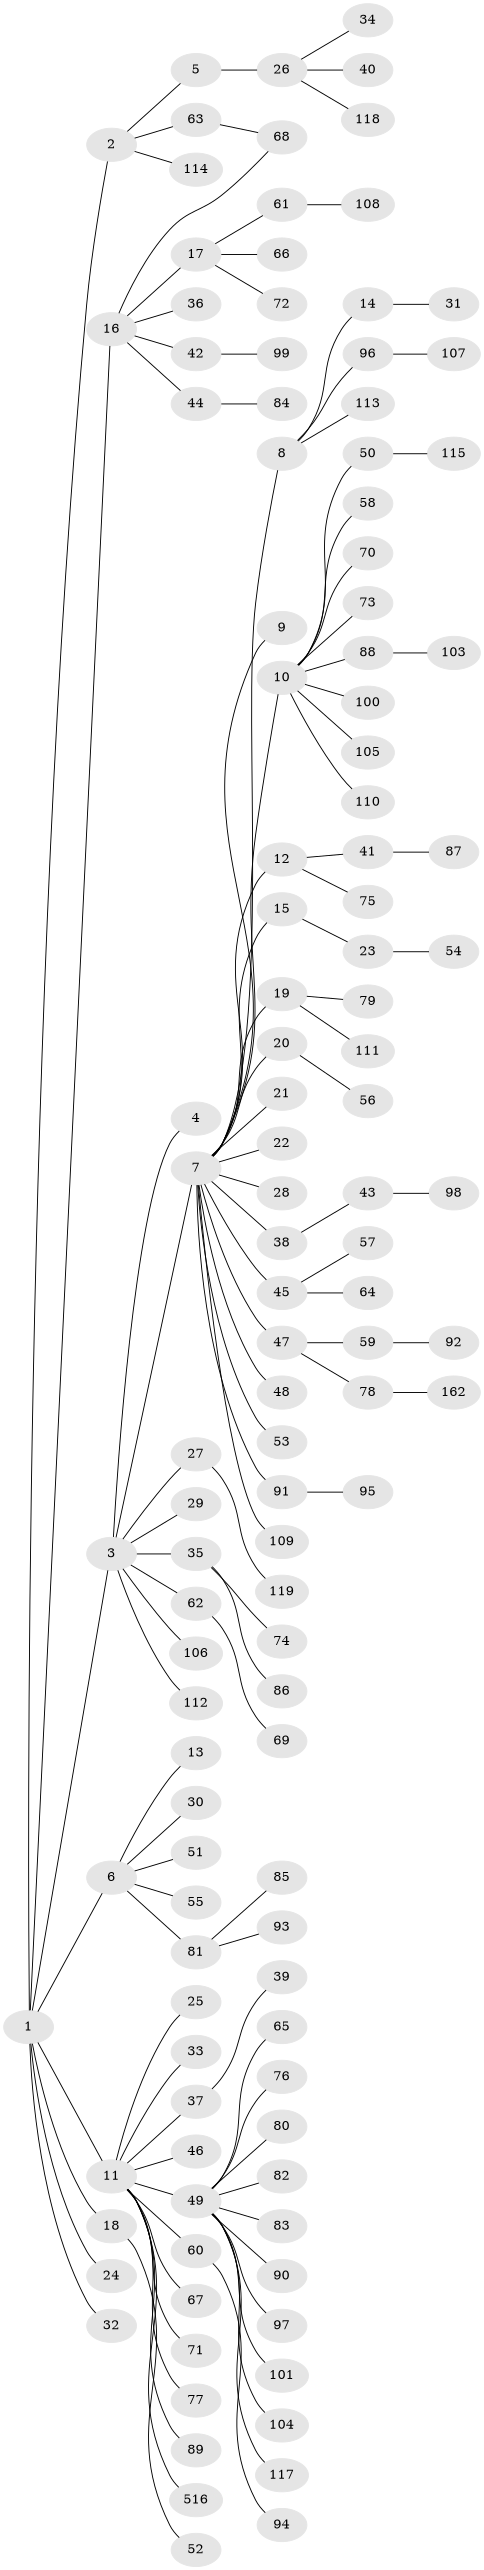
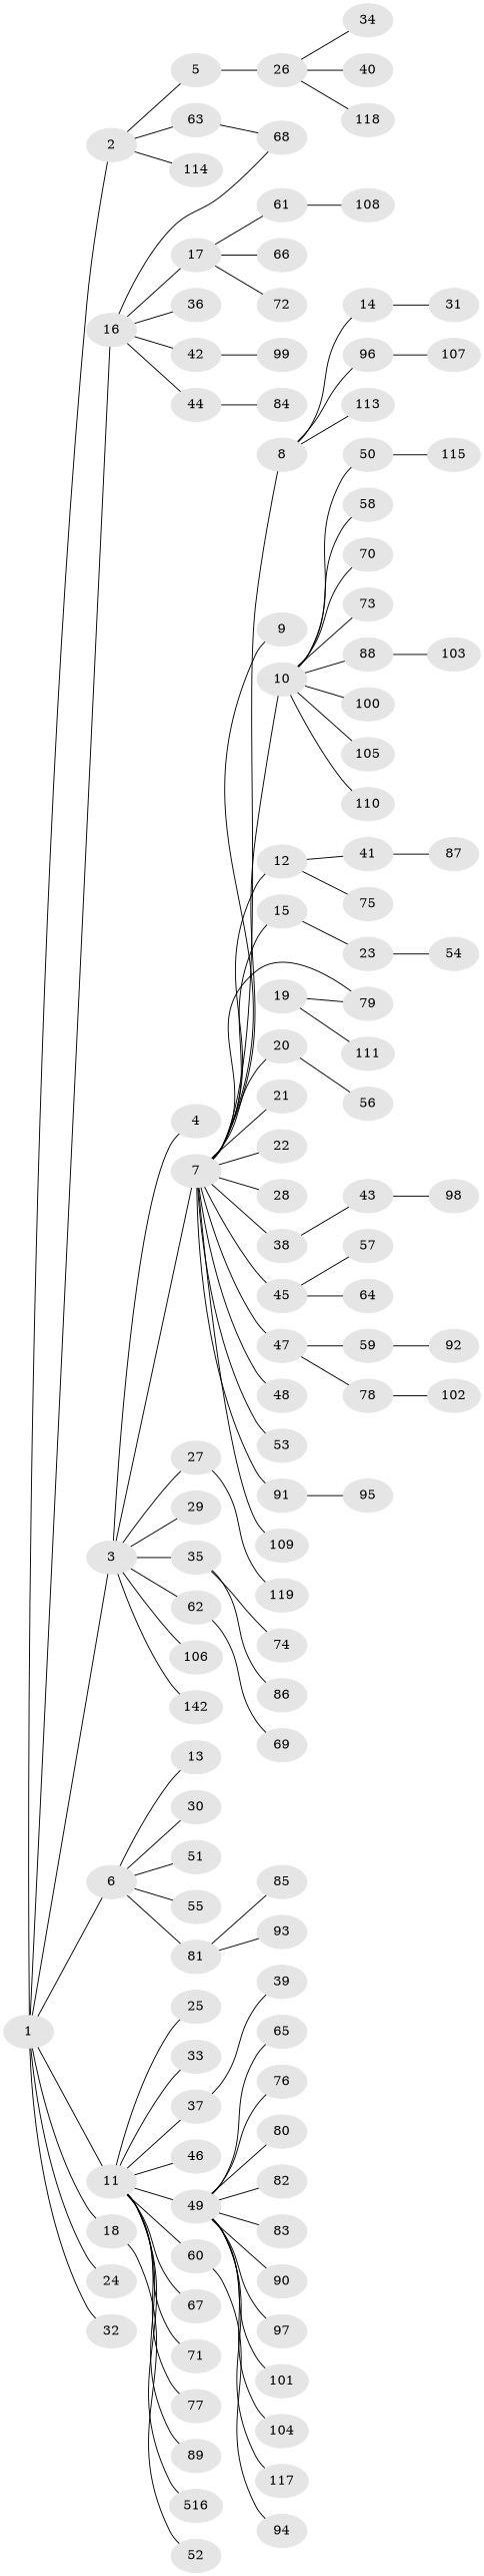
  graph {
    rankdir=LR
    node [color=gray90 style=filled]
    1
    2
    3
    6
    11
    16
    18
    24
    32
    5
    63
    114
    4
    7
    27
    29
    35
    62
    106
-   112
+   112 [label=142]
    13
    30
    51
    55
    81
    25
    33
    37
    46
    49
    60
    67
    71
    77
    89
    n36 [label=516]
    17
    36
    42
    44
    68
    52
    26
    8
    9
    10
    12
    15
    19
    20
    21
    22
    28
    38
    45
    47
    48
    53
    91
    109
    119
    74
    86
    69
    34
    40
    118
    85
    93
    14
    96
    113
    50
    58
    70
    73
    88
    100
    105
    110
    41
    75
    23
    79
    111
    56
    43
    57
    64
    59
    78
    95
    31
    107
    115
    103
    39
    65
    76
    80
    82
    83
    90
    97
    101
    104
    117
    94
    87
    54
    61
    66
    72
    99
    84
    108
    98
    92
-   102 [label=162]
+   102
    1 -- 2
    1 -- 3
    1 -- 6
    1 -- 11
    1 -- 16
    1 -- 18
    1 -- 24
    1 -- 32
    2 -- 5
    2 -- 63
    2 -- 114
    3 -- 4
    3 -- 7
    3 -- 27
    3 -- 29
    3 -- 35
    3 -- 62
    3 -- 106
    3 -- 112
    6 -- 13
    6 -- 30
    6 -- 51
    6 -- 55
    6 -- 81
    11 -- 25
    11 -- 33
    11 -- 37
    11 -- 46
    11 -- 49
    11 -- 60
    11 -- 67
    11 -- 71
    11 -- 77
    11 -- 89
    11 -- n36
    16 -- 17
    16 -- 36
    16 -- 42
    16 -- 44
    16 -- 68
    18 -- 52
    5 -- 26
    63 -- 68
    7 -- 8
    7 -- 9
    7 -- 10
    7 -- 12
    7 -- 15
-   7 -- 19
+   7 -- 79
    7 -- 20
    7 -- 21
    7 -- 22
    7 -- 28
    7 -- 38
    7 -- 45
    7 -- 47
    7 -- 48
    7 -- 53
    7 -- 91
    7 -- 109
    27 -- 119
    35 -- 74
    35 -- 86
    62 -- 69
    81 -- 85
    81 -- 93
    37 -- 39
    49 -- 65
    49 -- 76
    49 -- 80
    49 -- 82
    49 -- 83
    49 -- 90
    49 -- 97
    49 -- 101
    49 -- 104
    49 -- 117
    60 -- 94
    17 -- 61
    17 -- 66
    17 -- 72
    42 -- 99
    44 -- 84
    26 -- 34
    26 -- 40
    26 -- 118
    8 -- 14
    8 -- 96
    8 -- 113
    10 -- 50
    10 -- 58
    10 -- 70
    10 -- 73
    10 -- 88
    10 -- 100
    10 -- 105
    10 -- 110
    12 -- 41
    12 -- 75
    15 -- 23
    19 -- 79
    19 -- 111
    20 -- 56
    38 -- 43
    45 -- 57
    45 -- 64
    47 -- 59
    47 -- 78
    91 -- 95
    14 -- 31
    96 -- 107
    50 -- 115
    88 -- 103
    41 -- 87
    23 -- 54
    43 -- 98
    59 -- 92
    78 -- 102
    61 -- 108
  }
